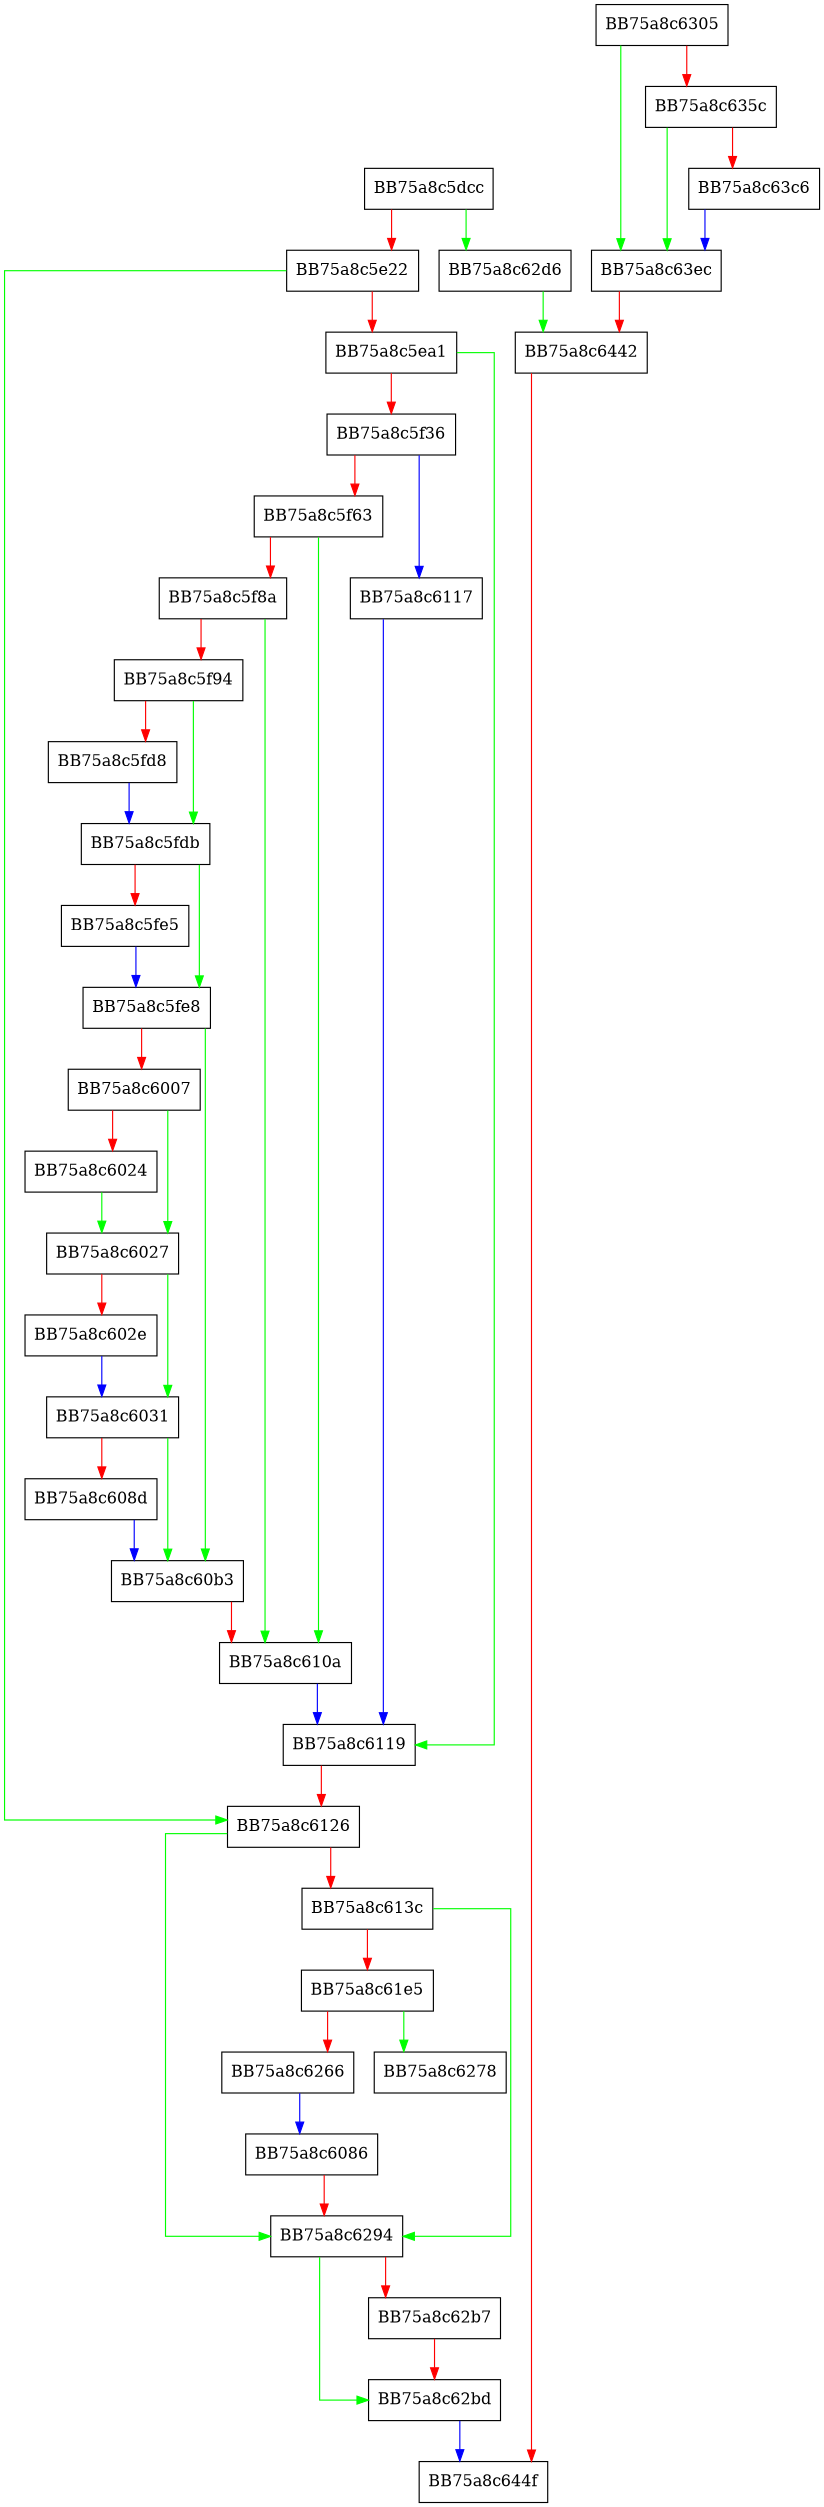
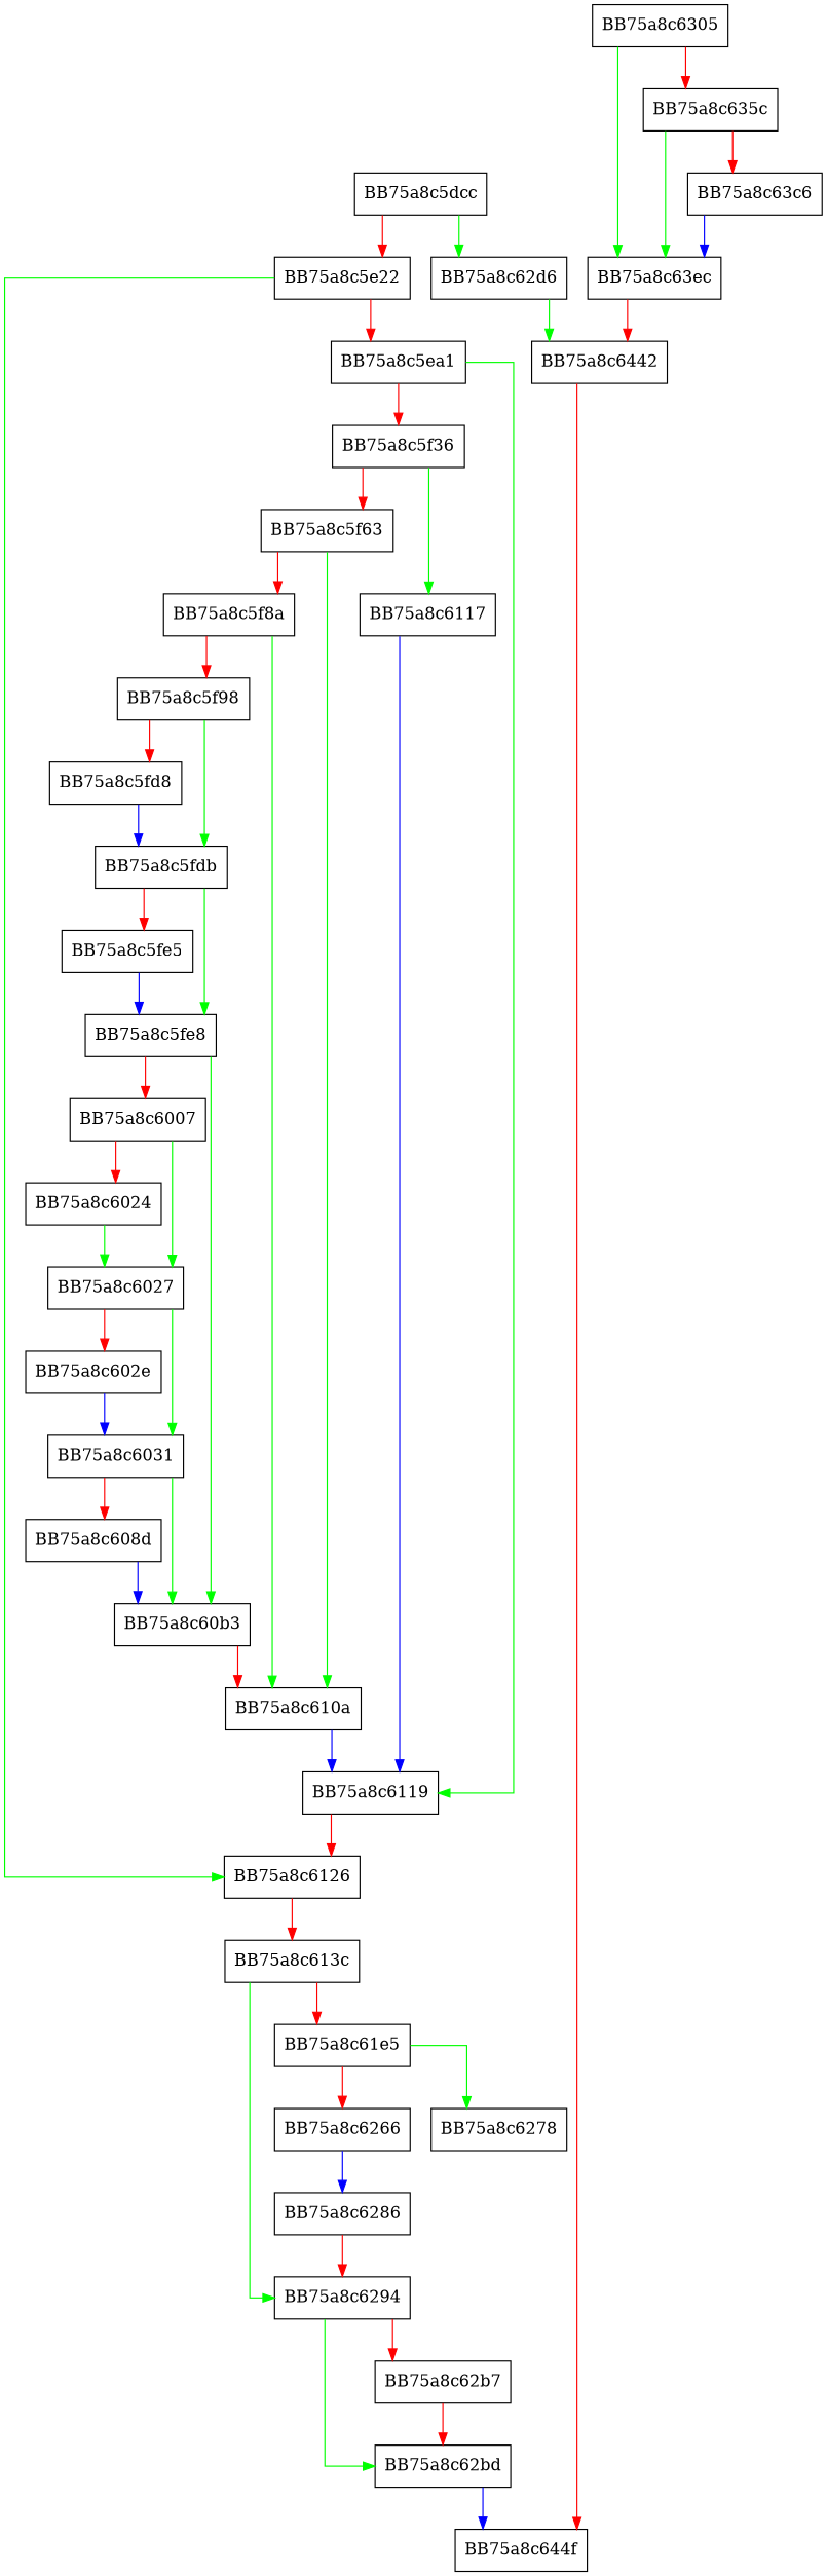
  digraph {
    splines=ortho
    node [shape=box]
    edge [color=red]
    BB75a8c5dcc
    BB75a8c62d6
    BB75a8c5e22
    BB75a8c6442
    BB75a8c6126
    BB75a8c5ea1
    BB75a8c644f
    BB75a8c6294
    BB75a8c613c
    BB75a8c6119
    BB75a8c5f36
    BB75a8c62bd
    BB75a8c62b7
    BB75a8c61e5
    BB75a8c6117
    BB75a8c5f63
    BB75a8c610a
    BB75a8c5f8a
-   BB75a8c5f94
+   BB75a8c5f94 [label=BB75a8c5f98]
    BB75a8c5fdb
    BB75a8c5fd8
    BB75a8c5fe8
    BB75a8c5fe5
    BB75a8c60b3
    BB75a8c6007
    BB75a8c6027
    BB75a8c6024
    BB75a8c6031
    BB75a8c602e
    BB75a8c608d
    BB75a8c6278
    BB75a8c6266
-   BB75a8c6286 [label=BB75a8c6086]
+   BB75a8c6286
    BB75a8c6305
    BB75a8c63ec
    BB75a8c635c
    BB75a8c63c6
    BB75a8c5dcc -> BB75a8c62d6 [color=green]
    BB75a8c5dcc -> BB75a8c5e22
    BB75a8c62d6 -> BB75a8c6442 [color=green]
    BB75a8c5e22 -> BB75a8c6126 [color=green]
    BB75a8c5e22 -> BB75a8c5ea1
    BB75a8c6442 -> BB75a8c644f
-   BB75a8c6126 -> BB75a8c6294 [color=green]
    BB75a8c6126 -> BB75a8c613c
    BB75a8c5ea1 -> BB75a8c6119 [color=green]
    BB75a8c5ea1 -> BB75a8c5f36
    BB75a8c6294 -> BB75a8c62bd [color=green]
    BB75a8c6294 -> BB75a8c62b7
    BB75a8c613c -> BB75a8c6294 [color=green]
    BB75a8c613c -> BB75a8c61e5
    BB75a8c6119 -> BB75a8c6126
-   BB75a8c5f36 -> BB75a8c6117 [color=blue]
+   BB75a8c5f36 -> BB75a8c6117 [color=green]
    BB75a8c5f36 -> BB75a8c5f63
    BB75a8c62bd -> BB75a8c644f [color=blue]
    BB75a8c62b7 -> BB75a8c62bd
    BB75a8c61e5 -> BB75a8c6278 [color=green]
    BB75a8c61e5 -> BB75a8c6266
    BB75a8c6117 -> BB75a8c6119 [color=blue]
    BB75a8c5f63 -> BB75a8c610a [color=green]
    BB75a8c5f63 -> BB75a8c5f8a
    BB75a8c610a -> BB75a8c6119 [color=blue]
    BB75a8c5f8a -> BB75a8c610a [color=green]
    BB75a8c5f8a -> BB75a8c5f94
    BB75a8c5f94 -> BB75a8c5fdb [color=green]
    BB75a8c5f94 -> BB75a8c5fd8
    BB75a8c5fdb -> BB75a8c5fe8 [color=green]
    BB75a8c5fdb -> BB75a8c5fe5
    BB75a8c5fd8 -> BB75a8c5fdb [color=blue]
    BB75a8c5fe8 -> BB75a8c60b3 [color=green]
    BB75a8c5fe8 -> BB75a8c6007
    BB75a8c5fe5 -> BB75a8c5fe8 [color=blue]
    BB75a8c60b3 -> BB75a8c610a
    BB75a8c6007 -> BB75a8c6027 [color=green]
    BB75a8c6007 -> BB75a8c6024
    BB75a8c6027 -> BB75a8c6031 [color=green]
    BB75a8c6027 -> BB75a8c602e
    BB75a8c6024 -> BB75a8c6027 [color=green]
    BB75a8c6031 -> BB75a8c60b3 [color=green]
    BB75a8c6031 -> BB75a8c608d
    BB75a8c602e -> BB75a8c6031 [color=blue]
    BB75a8c608d -> BB75a8c60b3 [color=blue]
    BB75a8c6266 -> BB75a8c6286 [color=blue]
    BB75a8c6286 -> BB75a8c6294
    BB75a8c6305 -> BB75a8c63ec [color=green]
    BB75a8c6305 -> BB75a8c635c
    BB75a8c63ec -> BB75a8c6442
    BB75a8c635c -> BB75a8c63ec [color=green]
    BB75a8c635c -> BB75a8c63c6
    BB75a8c63c6 -> BB75a8c63ec [color=blue]
  }
